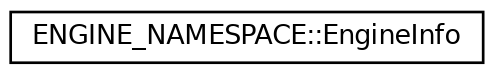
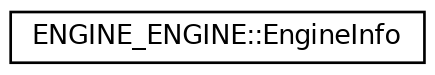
  digraph {
    rankdir=LR
-   n1 [color=black fillcolor=white fontname=Helvetica fontsize=10 height=0.2 label="ENGINE_NAMESPACE::EngineInfo" shape=record style=filled width=0.4]
+   n1 [color=black fillcolor=white fontname=Helvetica fontsize=10 height=0.2 label="ENGINE_ENGINE::EngineInfo" shape=record style=filled width=0.4]
  }
